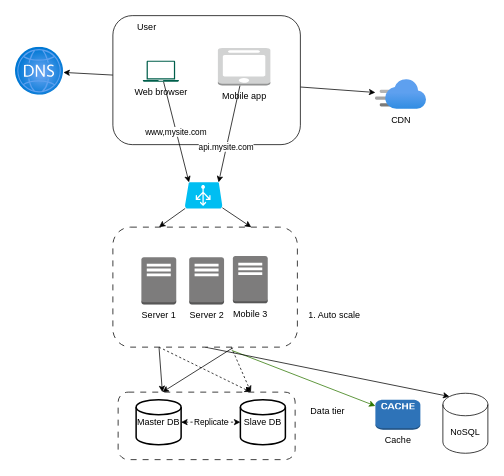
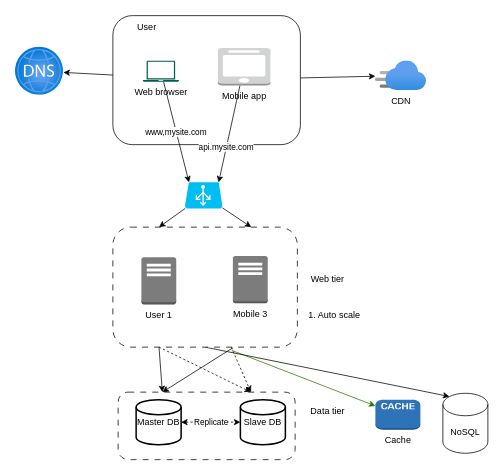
  <mxCell id="0" />
  <mxCell id="1" parent="0" />
  <mxCell id="2" style="edgeStyle=none;html=1;entryX=0.25;entryY=0;entryDx=0;entryDy=0;startArrow=none;startFill=0;exitX=0.25;exitY=1;exitDx=0;exitDy=0;" parent="1" source="8" target="25" edge="1"><mxGeometry relative="1" as="geometry"><mxPoint x="240" y="472" as="sourcePoint" /></mxGeometry></mxCell>
  <mxCell id="3" style="edgeStyle=none;html=1;entryX=0.25;entryY=0;entryDx=0;entryDy=0;startArrow=none;startFill=0;exitX=0.652;exitY=1.004;exitDx=0;exitDy=0;exitPerimeter=0;" parent="1" source="8" target="25" edge="1"><mxGeometry relative="1" as="geometry" /></mxCell>
  <mxCell id="4" style="edgeStyle=none;html=1;entryX=0.75;entryY=0;entryDx=0;entryDy=0;startArrow=none;startFill=0;exitX=0.25;exitY=1;exitDx=0;exitDy=0;dashed=1;" parent="1" source="8" target="25" edge="1"><mxGeometry relative="1" as="geometry" /></mxCell>
  <mxCell id="5" style="edgeStyle=none;html=1;entryX=0.75;entryY=0;entryDx=0;entryDy=0;dashed=1;startArrow=none;startFill=0;" parent="1" source="8" target="25" edge="1"><mxGeometry relative="1" as="geometry" /></mxCell>
  <mxCell id="6" style="edgeStyle=none;html=1;startArrow=none;startFill=0;exitX=0.644;exitY=1.027;exitDx=0;exitDy=0;exitPerimeter=0;fillColor=#60a917;strokeColor=#2D7600;" parent="1" source="8" target="30" edge="1"><mxGeometry relative="1" as="geometry" /></mxCell>
  <mxCell id="7" style="edgeStyle=none;html=1;entryX=0.145;entryY=0;entryDx=0;entryDy=4.35;entryPerimeter=0;exitX=0.5;exitY=1;exitDx=0;exitDy=0;" edge="1" parent="1" source="8" target="32"><mxGeometry relative="1" as="geometry" /></mxCell>
  <mxCell id="8" value="" style="rounded=1;whiteSpace=wrap;html=1;dashed=1;dashPattern=8 8;" parent="1" vertex="1"><mxGeometry x="150" y="302" width="246" height="160" as="geometry" /></mxCell>
  <mxCell id="9" style="edgeStyle=none;html=1;" parent="1" source="11" target="17" edge="1"><mxGeometry relative="1" as="geometry" /></mxCell>
  <mxCell id="10" style="edgeStyle=none;html=1;" parent="1" source="11" target="12" edge="1"><mxGeometry relative="1" as="geometry" /></mxCell>
  <mxCell id="11" value="" style="rounded=1;whiteSpace=wrap;html=1;" parent="1" vertex="1"><mxGeometry x="150" y="20" width="250" height="172" as="geometry" /></mxCell>
  <mxCell id="12" value="" style="aspect=fixed;html=1;points=[];align=center;image;fontSize=12;image=img/lib/azure2/networking/DNS_Zones.svg;" parent="1" vertex="1"><mxGeometry x="20" y="62" width="64" height="64" as="geometry" /></mxCell>
  <mxCell id="13" value="www,mysite.com" style="edgeStyle=none;html=1;entryX=0.11;entryY=0.01;entryDx=0;entryDy=0;entryPerimeter=0;" parent="1" source="14" target="20" edge="1"><mxGeometry relative="1" as="geometry" /></mxCell>
  <mxCell id="14" value="Web browser" style="sketch=0;pointerEvents=1;shadow=0;dashed=0;html=1;strokeColor=none;fillColor=#005F4B;labelPosition=center;verticalLabelPosition=bottom;verticalAlign=top;align=center;outlineConnect=0;shape=mxgraph.veeam2.laptop;" parent="1" vertex="1"><mxGeometry x="190" y="80" width="48" height="28.0" as="geometry" /></mxCell>
  <mxCell id="15" value="api.mysite.com" style="edgeStyle=none;html=1;entryX=0.9;entryY=0.01;entryDx=0;entryDy=0;entryPerimeter=0;" parent="1" source="16" target="20" edge="1"><mxGeometry x="0.261" relative="1" as="geometry"><mxPoint as="offset" /></mxGeometry></mxCell>
  <mxCell id="16" value="Mobile app" style="outlineConnect=0;dashed=0;verticalLabelPosition=bottom;verticalAlign=top;align=center;html=1;shape=mxgraph.aws3.mobile_client;fillColor=#D2D3D3;gradientColor=none;" parent="1" vertex="1"><mxGeometry x="290" y="63" width="70" height="50" as="geometry" /></mxCell>
- <mxCell id="17" value="CDN" style="aspect=fixed;html=1;points=[];align=center;image;fontSize=12;image=img/lib/azure2/app_services/CDN_Profiles.svg;" parent="1" vertex="1"><mxGeometry x="500" y="105" width="68" height="40" as="geometry" /></mxCell>
+ <mxCell id="17" value="CDN" style="aspect=fixed;html=1;points=[];align=center;image;fontSize=12;image=img/lib/azure2/app_services/CDN_Profiles.svg;" parent="1" vertex="1"><mxGeometry x="500" y="80" width="68" height="40" as="geometry" /></mxCell>
  <mxCell id="18" style="edgeStyle=none;html=1;entryX=0.25;entryY=0;entryDx=0;entryDy=0;" parent="1" source="20" target="8" edge="1"><mxGeometry relative="1" as="geometry" /></mxCell>
  <mxCell id="19" style="edgeStyle=none;html=1;entryX=0.75;entryY=0;entryDx=0;entryDy=0;" parent="1" source="20" target="8" edge="1"><mxGeometry relative="1" as="geometry" /></mxCell>
  <mxCell id="20" value="" style="verticalLabelPosition=bottom;html=1;verticalAlign=top;align=center;strokeColor=none;fillColor=#00BEF2;shape=mxgraph.azure.azure_load_balancer;" parent="1" vertex="1"><mxGeometry x="246" y="242" width="50" height="35" as="geometry" /></mxCell>
- <mxCell id="21" value="Server 1" style="outlineConnect=0;dashed=0;verticalLabelPosition=bottom;verticalAlign=top;align=center;html=1;shape=mxgraph.aws3.traditional_server;fillColor=#7D7C7C;gradientColor=none;" parent="1" vertex="1"><mxGeometry x="188" y="342" width="46.5" height="63" as="geometry" /></mxCell>
- <mxCell id="22" value="Server 2" style="outlineConnect=0;dashed=0;verticalLabelPosition=bottom;verticalAlign=top;align=center;html=1;shape=mxgraph.aws3.traditional_server;fillColor=#7D7C7C;gradientColor=none;" parent="1" vertex="1"><mxGeometry x="251.75" y="342" width="46.5" height="63" as="geometry" /></mxCell>
+ <mxCell id="21" value="User 1" style="outlineConnect=0;dashed=0;verticalLabelPosition=bottom;verticalAlign=top;align=center;html=1;shape=mxgraph.aws3.traditional_server;fillColor=#7D7C7C;gradientColor=none;" parent="1" vertex="1"><mxGeometry x="188" y="342" width="46.5" height="63" as="geometry" /></mxCell>
+ <mxCell id="23" value="Web tier" style="text;html=1;align=center;verticalAlign=middle;resizable=0;points=[];autosize=1;strokeColor=none;fillColor=none;" parent="1" vertex="1"><mxGeometry x="401" y="357" width="70" height="30" as="geometry" /></mxCell>
  <mxCell id="24" value="User" style="text;html=1;align=center;verticalAlign=middle;resizable=0;points=[];autosize=1;strokeColor=none;fillColor=none;" parent="1" vertex="1"><mxGeometry x="170" y="20" width="50" height="30" as="geometry" /></mxCell>
  <mxCell id="25" value="" style="rounded=1;whiteSpace=wrap;html=1;dashed=1;dashPattern=8 8;" parent="1" vertex="1"><mxGeometry x="157" y="522" width="236" height="90" as="geometry" /></mxCell>
  <mxCell id="26" value="Replicate" style="edgeStyle=none;html=1;entryX=0;entryY=0.5;entryDx=0;entryDy=0;entryPerimeter=0;startArrow=classic;startFill=1;dashed=1;" parent="1" source="27" target="28" edge="1"><mxGeometry relative="1" as="geometry" /></mxCell>
  <mxCell id="27" value="Master DB" style="strokeWidth=2;html=1;shape=mxgraph.flowchart.database;whiteSpace=wrap;" parent="1" vertex="1"><mxGeometry x="181" y="532" width="60" height="60" as="geometry" /></mxCell>
  <mxCell id="28" value="Slave DB" style="strokeWidth=2;html=1;shape=mxgraph.flowchart.database;whiteSpace=wrap;" parent="1" vertex="1"><mxGeometry x="320" y="532" width="60" height="60" as="geometry" /></mxCell>
  <mxCell id="29" value="Data tier" style="text;html=1;align=center;verticalAlign=middle;resizable=0;points=[];autosize=1;strokeColor=none;fillColor=none;" parent="1" vertex="1"><mxGeometry x="401" y="532" width="70" height="30" as="geometry" /></mxCell>
  <mxCell id="30" value="Cache" style="outlineConnect=0;dashed=0;verticalLabelPosition=bottom;verticalAlign=top;align=center;html=1;shape=mxgraph.aws3.cache_node;fillColor=#2E73B8;gradientColor=none;" parent="1" vertex="1"><mxGeometry x="500" y="532" width="60" height="40" as="geometry" /></mxCell>
  <mxCell id="31" value="Mobile 3" style="outlineConnect=0;dashed=0;verticalLabelPosition=bottom;verticalAlign=top;align=center;html=1;shape=mxgraph.aws3.traditional_server;fillColor=#7D7C7C;gradientColor=none;" vertex="1" parent="1"><mxGeometry x="310" y="340.5" width="46.5" height="63" as="geometry" /></mxCell>
  <mxCell id="32" value="NoSQL" style="shape=cylinder3;whiteSpace=wrap;html=1;boundedLbl=1;backgroundOutline=1;size=15;" vertex="1" parent="1"><mxGeometry x="590" y="523.5" width="60" height="80" as="geometry" /></mxCell>
  <mxCell id="33" value="1. Auto scale" style="text;html=1;align=center;verticalAlign=middle;resizable=0;points=[];autosize=1;strokeColor=none;fillColor=none;" vertex="1" parent="1"><mxGeometry x="400" y="405" width="90" height="30" as="geometry" /></mxCell>
